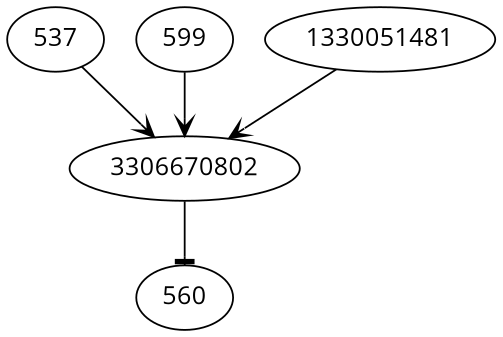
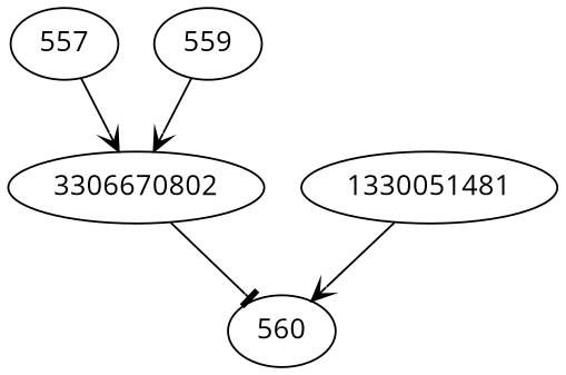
  strict digraph {
    fontname="Open Sans"
    node [fontname="Open Sans"]
    edge [arrowhead=vee fontname="Open Sans"]
-   557 [label=537]
+   557
    3306670802
    560
-   559 [label=599]
+   559
    1330051481
    557 -> 3306670802
    3306670802 -> 560 [arrowhead=tee]
    559 -> 3306670802
-   1330051481 -> 3306670802
+   1330051481 -> 560
  }
